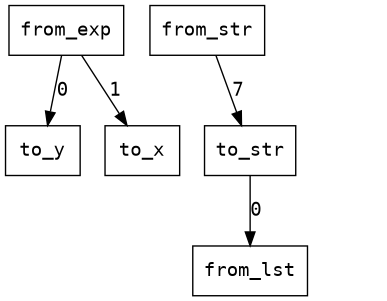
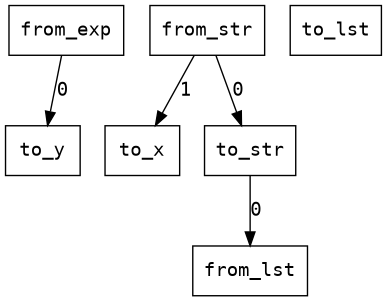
  digraph {
    fontname="DejaVu Sans Mono"
    rankdir=TB
    node [fillcolor=white fontname="DejaVu Sans Mono" shape=box style=filled]
    edge [fontname="DejaVu Sans Mono"]
    n1 [label=<from_exp>]
    n2 [label=<to_x>]
    n3 [label=<to_y>]
    n4 [label=<from_str>]
    n5 [label=<to_str>]
    n6 [label=<from_lst>]
-   n1 -> n2 [label=1]
+   n7 [label=<to_lst>]
+   n4 -> n2 [label=1]
    n1 -> n3 [label=0]
-   n4 -> n5 [label=7]
+   n4 -> n5 [label=0]
    n5 -> n6 [label=0]
  }
